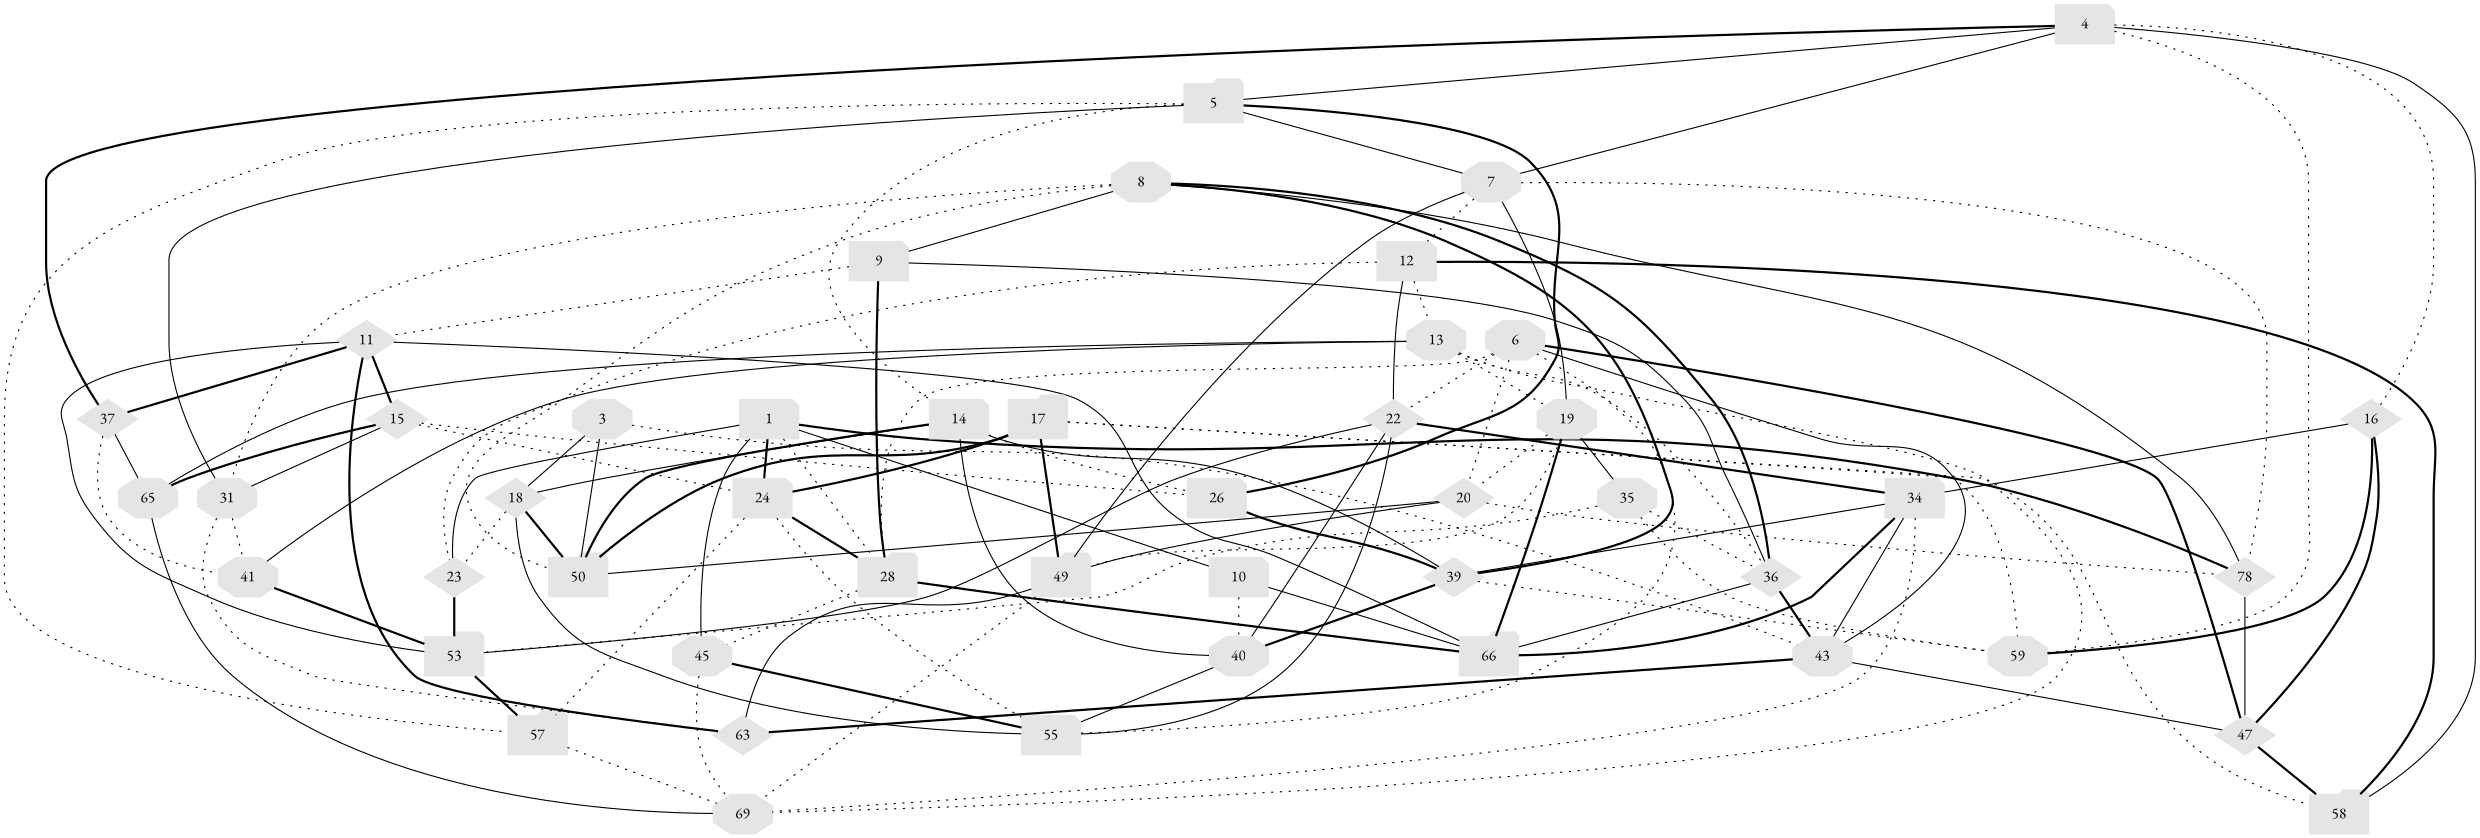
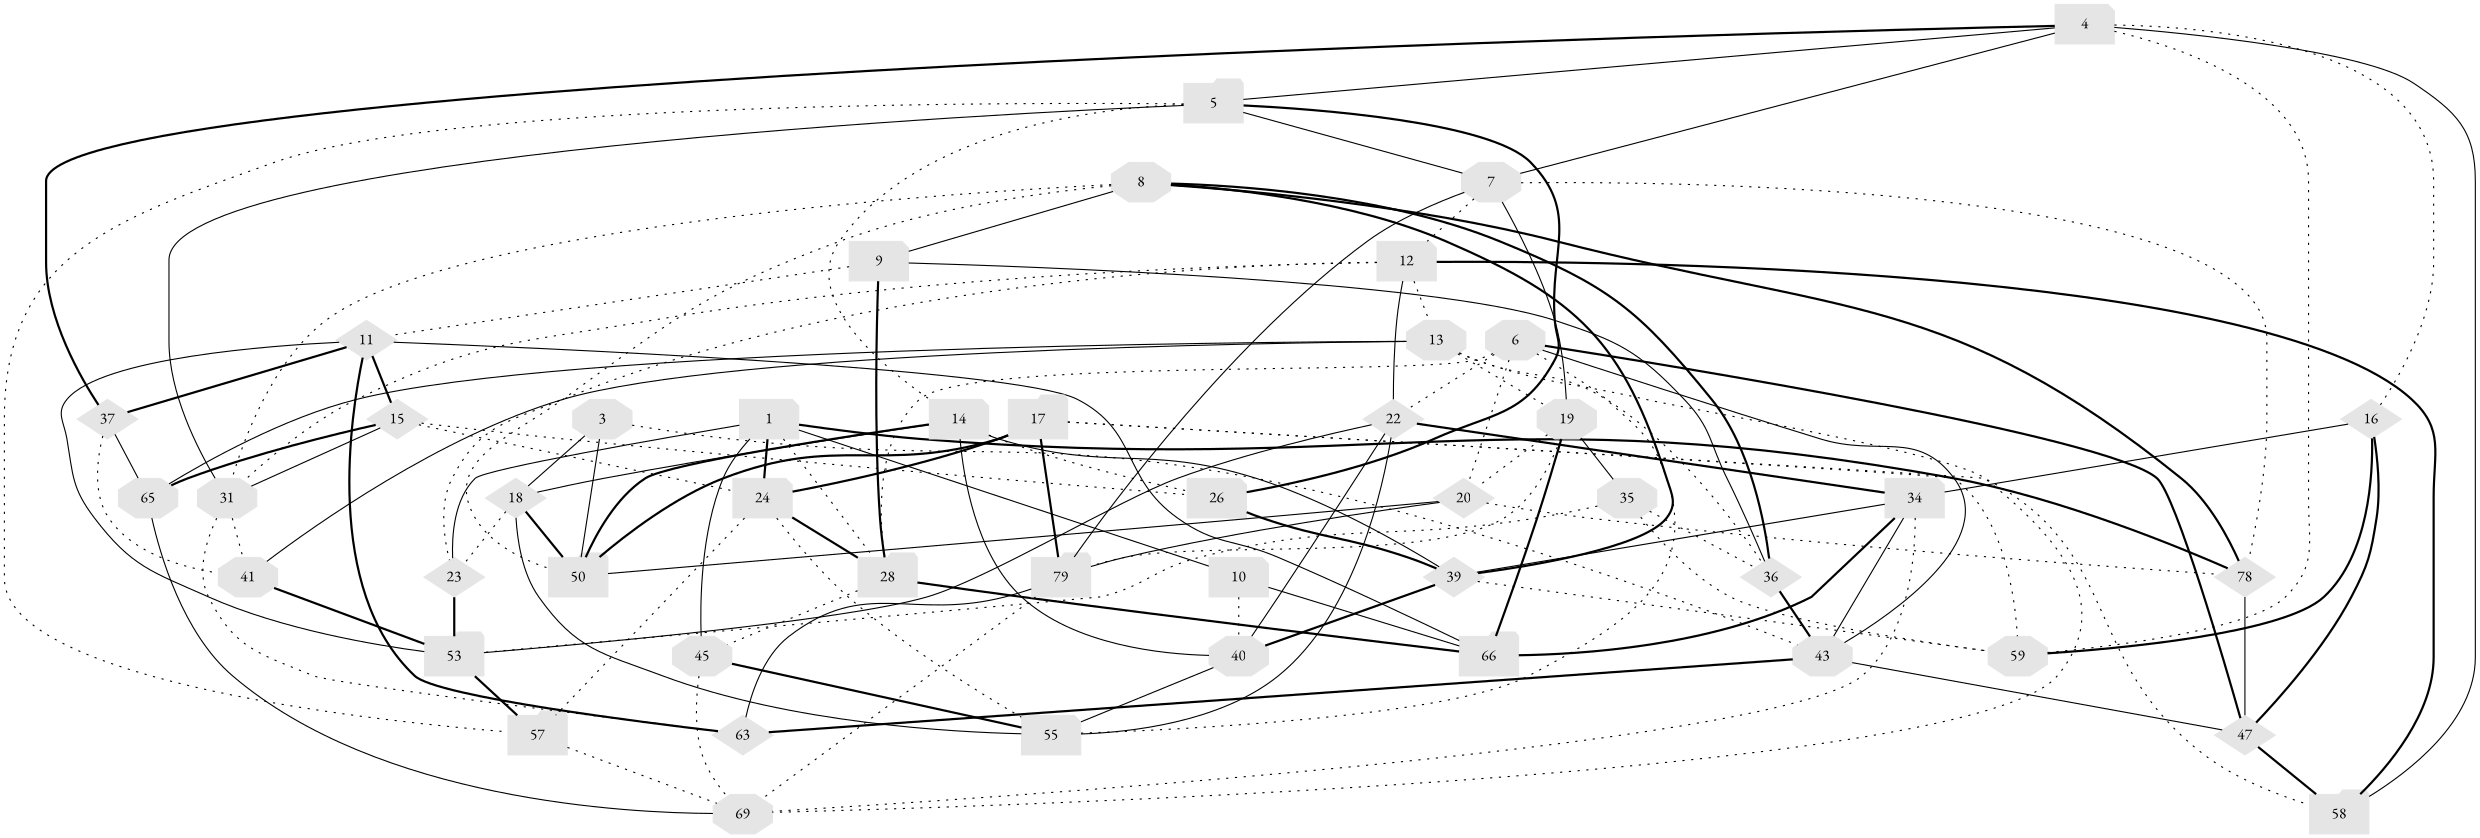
  graph {
    fontname="EB Garamond"
    node [color=gray90 fontname="EB Garamond" shape=octagon style=filled]
    edge [fontname="EB Garamond" style=dotted]
    1 [shape=note super="+2"]
    10 [shape=note]
    24 [shape=note super="+51"]
    28 [shape=folder super="+74"]
    n5 [label=23 shape=diamond]
    n6 [label=78 shape=diamond super="+56"]
    45
    40 [super="+78"]
    66 [shape=folder super="+75"]
    57 [shape=folder]
    55 [shape=note super="+62"]
    53 [shape=folder super="+68"]
    47 [shape=diamond super="+54"]
    69 [super="+80"]
    18 [shape=diamond super="+48"]
    50 [shape=folder super="+77"]
    3
    43 [super="+70"]
    63 [shape=diamond]
    4 [shape=note super="+23"]
    5 [shape=folder super="+46"]
    7 [super="+27"]
    16 [shape=diamond]
    37 [shape=diamond]
    58 [shape=folder]
    59 [super="+73"]
    14 [shape=note super="+32"]
    26 [shape=note]
    31 [super="+52"]
    12 [shape=note super="+21"]
    19 [super="+79"]
-   49 [shape=folder super="+72"]
+   49 [shape=folder super="+72" label=79]
    34 [shape=note super="+44"]
    41
    65
    39 [shape=diamond super="+71"]
    6 [super="+30"]
    20 [shape=diamond super="+33"]
    22 [shape=diamond super="+76"]
    13 [super="+25"]
    35
    8 [super="+42"]
    9 [shape=note]
    36 [shape=diamond super="+64"]
    11 [shape=diamond super="+61"]
    15 [shape=diamond super="+67"]
    17 [shape=folder super="+60"]
    1 -- 10 [style=solid]
    1 -- 24 [style=bold]
    1 -- 28
    1 -- n5 [style=solid]
    1 -- n6 [style=bold]
    1 -- 45 [style=solid]
    10 -- 40 [weight=2]
    10 -- 66 [style=solid]
    24 -- 28 [style=bold]
    24 -- 57
    24 -- 55
    28 -- 45
    28 -- 66 [style=bold]
    n5 -- 53 [style=bold]
    n6 -- 47 [style=solid]
    45 -- 55 [style=bold]
    45 -- 69
    40 -- 55 [style=solid]
    57 -- 69
    53 -- 57 [style=bold]
    47 -- 58 [style=bold]
    18 -- n5
    18 -- 55 [style=solid]
    18 -- 50 [style=bold]
    3 -- 18 [style=solid weight=2]
    3 -- 50 [style=solid]
    3 -- 43
    43 -- 47 [style=solid]
    43 -- 63 [style=bold]
    4 -- 5 [style=solid]
    4 -- 7 [style=solid]
    4 -- 16
    4 -- 37 [style=bold]
    4 -- 58 [style=solid]
    4 -- 59
    5 -- 57
    5 -- 7 [style=solid]
    5 -- 14
    5 -- 26 [style=bold]
    5 -- 31 [style=solid]
    7 -- n6
    7 -- 12
    7 -- 19 [style=solid]
    7 -- 49 [style=solid]
    16 -- 47 [style=bold]
    16 -- 59 [style=bold]
    16 -- 34 [style=solid]
    37 -- 41
    37 -- 65 [style=solid]
    14 -- 40 [style=solid]
    14 -- 18 [style=solid]
    14 -- 50 [style=bold]
    14 -- 26
    14 -- 39 [style=solid]
    26 -- 39 [style=bold]
    31 -- 63
    31 -- 41
    12 -- n5
    12 -- 58 [style=bold]
+   12 -- 31
    12 -- 22 [style=solid]
    12 -- 13
    19 -- 66 [style=bold]
    19 -- 49
    19 -- 20
    19 -- 35 [style=solid]
    49 -- 69
    49 -- 63 [style=solid]
    34 -- 66 [style=bold]
    34 -- 69
    34 -- 43 [style=solid]
    34 -- 39 [style=solid]
    41 -- 53 [style=bold]
    65 -- 69 [style=solid]
    39 -- 40 [style=bold]
    39 -- 59
    6 -- 28
    6 -- 55
    6 -- 47 [style=bold]
    6 -- 43 [style=solid]
    6 -- 20
    6 -- 22
    20 -- n6 [weight=2]
    20 -- 50 [style=solid]
    20 -- 49 [style=solid]
    22 -- 40 [style=solid]
    22 -- 55 [style=solid]
    22 -- 53 [style=solid]
    22 -- 34 [style=bold]
    13 -- 69
    13 -- 19
    13 -- 41 [style=solid]
    13 -- 65 [style=solid]
    13 -- 36
    35 -- 53
    35 -- 59
    35 -- 36
-   8 -- n6 [style=solid]
+   8 -- n6 [style=bold]
    8 -- 50
    8 -- 31
    8 -- 39 [style=bold]
    8 -- 9 [style=solid]
    8 -- 36 [style=bold]
    9 -- 28 [style=bold]
    9 -- 36 [style=solid]
    9 -- 11
-   36 -- 66 [style=solid]
    36 -- 43 [style=bold]
    11 -- 66 [style=solid]
    11 -- 53 [style=solid]
    11 -- 63 [style=bold]
    11 -- 37 [style=bold]
    11 -- 15 [style=bold]
    15 -- 24
    15 -- 26
    15 -- 31 [style=solid]
    15 -- 65 [style=bold]
    17 -- 24 [style=bold]
    17 -- 50 [style=bold]
    17 -- 58
    17 -- 59 [weight=2]
    17 -- 49 [style=bold]
  }
